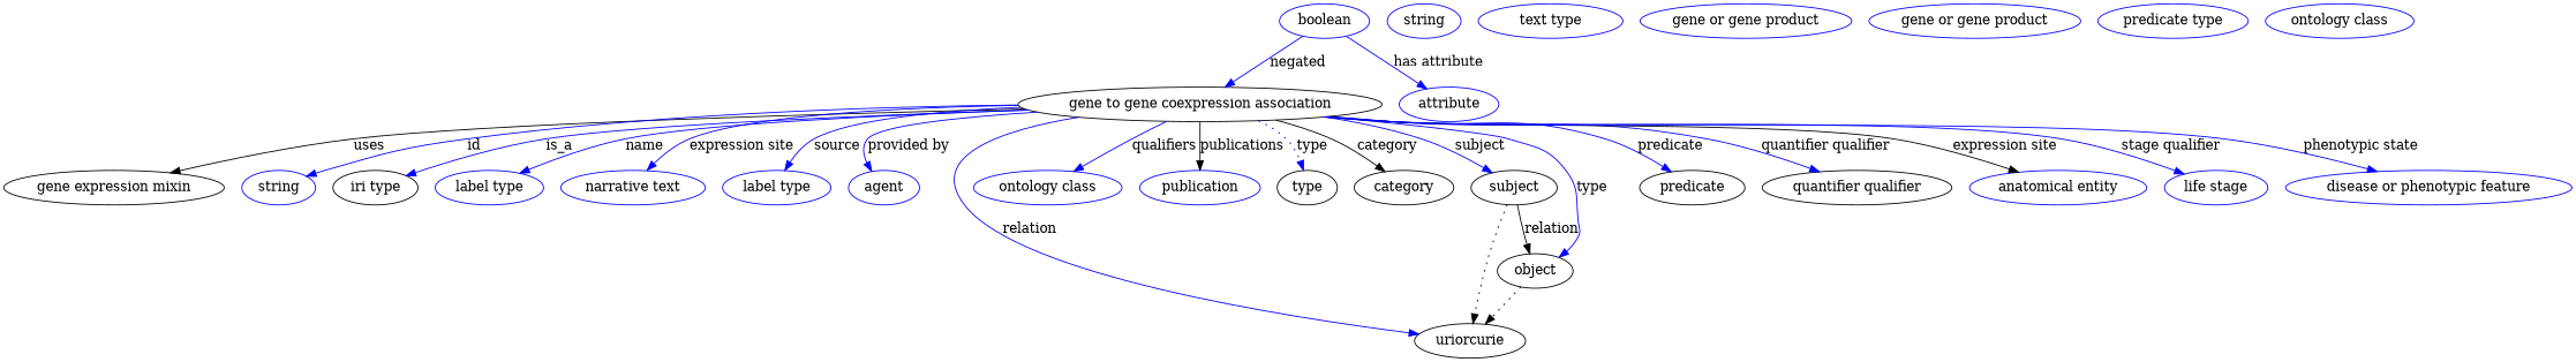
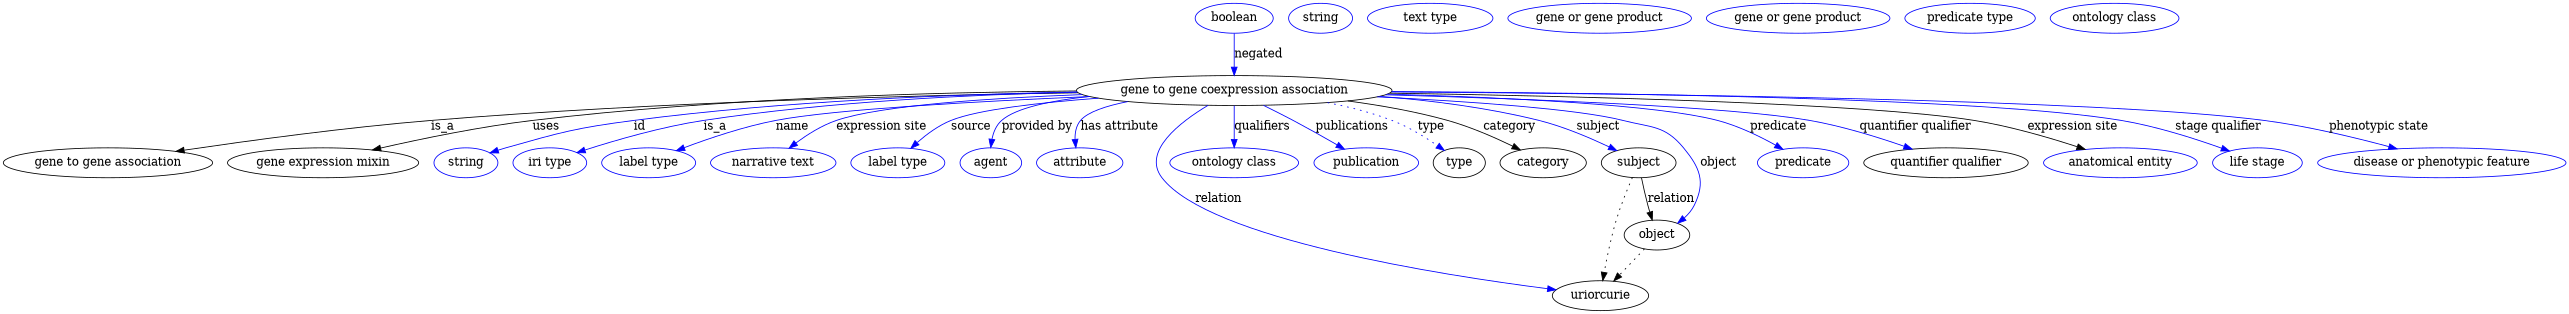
  digraph {
    node [color=blue]
    edge [color=blue style=solid]
    n1 [height=0.5 label="gene to gene coexpression association" width=5.2718 color=""]
+   "gene to gene association" [height=0.5 width=3.5025 color=""]
    "gene expression mixin" [height=0.5 width=3.1955 color=""]
    n4 [height=0.5 label=string width=1.0652]
-   n5 [color=black height=0.5 label="iri type" width=1.2277]
+   n5 [height=0.5 label="iri type" width=1.2277]
    n6 [height=0.5 label="label type" width=1.5707]
    n7 [height=0.5 label="narrative text" width=2.0943]
    n8 [height=0.5 label="label type" width=1.5707]
    n9 [height=0.5 label=agent width=1.0291]
    n10 [height=0.5 label=attribute width=1.4443]
    n11 [color=black height=0.5 label=uriorcurie width=1.6068]
    n12 [height=0.5 label="ontology class" width=2.1484]
    n13 [height=0.5 label=publication width=1.7512]
    type [height=0.5 width=0.86659 color=""]
    category [height=0.5 width=1.4443 color=""]
    subject [height=0.5 width=1.2457 color=""]
    object [height=0.5 width=1.1013 color=""]
-   predicate [height=0.5 width=1.5346 color=""]
+   predicate [height=0.5 width=1.5346]
    "quantifier qualifier" [height=0.5 width=2.7442 color=""]
    n20 [height=0.5 label="anatomical entity" width=2.5637]
    n21 [height=0.5 label="life stage" width=1.4985]
    n22 [height=0.5 label="disease or phenotypic feature" width=4.1524]
    n23 [height=0.5 label=boolean width=1.2999]
    n24 [height=0.5 label=string width=1.0652]
    n25 [height=0.5 label="text type" width=2.0943]
    n26 [height=0.5 label="gene or gene product" width=3.0692]
    n27 [height=0.5 label="gene or gene product" width=3.0692]
    n28 [height=0.5 label="predicate type" width=2.1845]
    n29 [height=0.5 label="ontology class" width=2.1484]
+   n1 -> "gene to gene association" [label=is_a color="" style=""]
    n1 -> "gene expression mixin" [label=uses color="" style=""]
    n1 -> n4 [label=id]
    n1 -> n5 [label=is_a]
    n1 -> n6 [label=name]
    n1 -> n7 [label="expression site"]
    n1 -> n8 [label=source]
    n1 -> n9 [label="provided by"]
-   n23 -> n10 [label="has attribute"]
+   n1 -> n10 [label="has attribute"]
    n1 -> n11 [label=relation]
    n1 -> n12 [label=qualifiers]
-   n1 -> n13 [color=black label=publications]
+   n1 -> n13 [label=publications]
    n1 -> type [label=type style=dotted]
    n1 -> category [color=black label=category]
    n1 -> subject [label=subject]
-   n1 -> object [label=type]
+   n1 -> object [label=object]
    n1 -> predicate [label=predicate]
    n1 -> "quantifier qualifier" [label="quantifier qualifier"]
    n1 -> n20 [color=black label="expression site"]
    n1 -> n21 [label="stage qualifier"]
    n1 -> n22 [label="phenotypic state"]
    subject -> n11 [style=dotted color=""]
    subject -> object [label=relation color="" style=""]
    object -> n11 [style=dotted color=""]
    n23 -> n1 [label=negated]
  }
